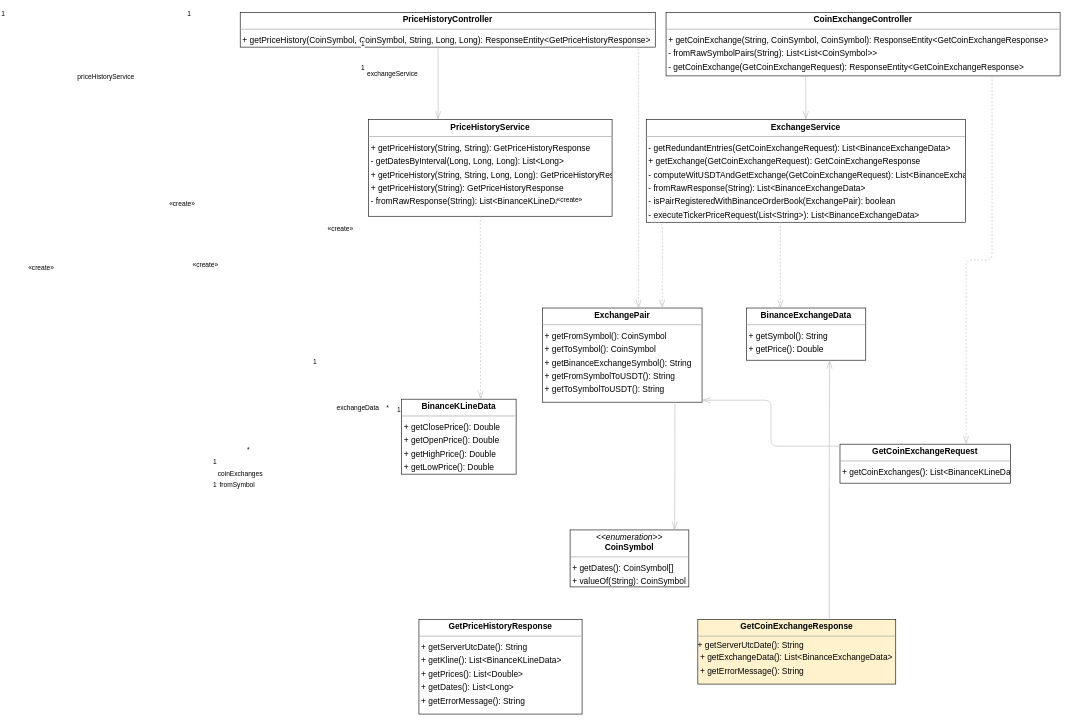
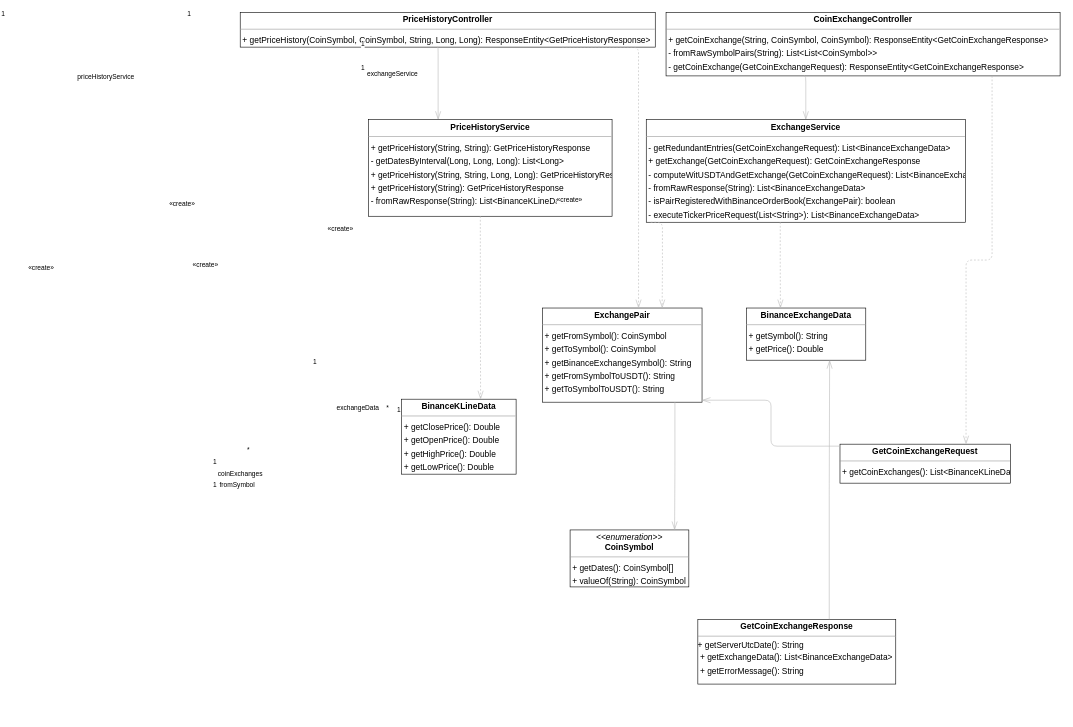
  <mxCell id="0" />
  <mxCell id="1" parent="0" />
  <mxCell id="2" value="&lt;p style=&quot;margin:0px;margin-top:4px;text-align:center;&quot;&gt;&lt;b&gt;BinanceExchangeData&lt;/b&gt;&lt;/p&gt;&lt;hr size=&quot;1&quot;&gt;&lt;p style=&quot;margin:0 0 0 4px;line-height:1.6;&quot;&gt;+ getSymbol(): String&lt;br&gt;+ getPrice(): Double&lt;br&gt;&lt;br&gt;&lt;/p&gt;" style="verticalAlign=top;align=left;overflow=fill;fontSize=14;fontFamily=Helvetica;html=1;rounded=0;shadow=0;comic=0;labelBackgroundColor=none;strokeWidth=1;" parent="1" vertex="1"><mxGeometry x="864" y="513" width="199" height="87" as="geometry" /></mxCell>
  <mxCell id="3" value="&lt;p style=&quot;margin:0px;margin-top:4px;text-align:center;&quot;&gt;&lt;b&gt;BinanceKLineData&lt;/b&gt;&lt;/p&gt;&lt;hr size=&quot;1&quot;&gt;&lt;p style=&quot;margin:0 0 0 4px;line-height:1.6;&quot;&gt;+ getClosePrice(): Double&lt;br&gt;+ getOpenPrice(): Double&lt;br&gt;+ getHighPrice(): Double&lt;br&gt;+ getLowPrice(): Double&lt;br&gt;&lt;br&gt;&lt;/p&gt;" style="verticalAlign=top;align=left;overflow=fill;fontSize=14;fontFamily=Helvetica;html=1;rounded=0;shadow=0;comic=0;labelBackgroundColor=none;strokeWidth=1;" parent="1" vertex="1"><mxGeometry x="289" y="665" width="191" height="125" as="geometry" /></mxCell>
  <mxCell id="4" value="&lt;p style=&quot;margin:0px;margin-top:4px;text-align:center;&quot;&gt;&lt;b&gt;CoinExchangeController&lt;/b&gt;&lt;/p&gt;&lt;hr size=&quot;1&quot;/&gt;&lt;p style=&quot;margin:0 0 0 4px;line-height:1.6;&quot;&gt;+ getCoinExchange(String, CoinSymbol, CoinSymbol): ResponseEntity&amp;lt;GetCoinExchangeResponse&amp;gt;&lt;br/&gt;- fromRawSymbolPairs(String): List&amp;lt;List&amp;lt;CoinSymbol&amp;gt;&amp;gt;&lt;br/&gt;- getCoinExchange(GetCoinExchangeRequest): ResponseEntity&amp;lt;GetCoinExchangeResponse&amp;gt;&lt;/p&gt;" style="verticalAlign=top;align=left;overflow=fill;fontSize=14;fontFamily=Helvetica;html=1;rounded=0;shadow=0;comic=0;labelBackgroundColor=none;strokeWidth=1;" parent="1" vertex="1"><mxGeometry x="730" y="20" width="657" height="106" as="geometry" /></mxCell>
  <mxCell id="5" value="&lt;p style=&quot;margin:0px;margin-top:4px;text-align:center;&quot;&gt;&lt;i&gt;&amp;lt;&amp;lt;enumeration&amp;gt;&amp;gt;&lt;/i&gt;&lt;br/&gt;&lt;b&gt;CoinSymbol&lt;/b&gt;&lt;/p&gt;&lt;hr size=&quot;1&quot;/&gt;&lt;p style=&quot;margin:0 0 0 4px;line-height:1.6;&quot;&gt;+ getDates(): CoinSymbol[]&lt;br/&gt;+ valueOf(String): CoinSymbol&lt;/p&gt;" style="verticalAlign=top;align=left;overflow=fill;fontSize=14;fontFamily=Helvetica;html=1;rounded=0;shadow=0;comic=0;labelBackgroundColor=none;strokeWidth=1;" parent="1" vertex="1"><mxGeometry x="570" y="883" width="198" height="95" as="geometry" /></mxCell>
  <mxCell id="6" value="&lt;p style=&quot;margin:0px;margin-top:4px;text-align:center;&quot;&gt;&lt;b&gt;ExchangePair&lt;/b&gt;&lt;/p&gt;&lt;hr size=&quot;1&quot;&gt;&lt;p style=&quot;margin:0 0 0 4px;line-height:1.6;&quot;&gt;+ getFromSymbol(): CoinSymbol&lt;br&gt;+ getToSymbol(): CoinSymbol&lt;br&gt;+ getBinanceExchangeSymbol(): String&lt;br&gt;+ getFromSymbolToUSDT(): String&lt;br&gt;+ getToSymbolToUSDT(): String&lt;/p&gt;" style="verticalAlign=top;align=left;overflow=fill;fontSize=14;fontFamily=Helvetica;html=1;rounded=0;shadow=0;comic=0;labelBackgroundColor=none;strokeWidth=1;" parent="1" vertex="1"><mxGeometry x="524" y="513" width="266" height="157" as="geometry" /></mxCell>
  <mxCell id="7" value="&lt;p style=&quot;margin:0px;margin-top:4px;text-align:center;&quot;&gt;&lt;b&gt;ExchangeService&lt;/b&gt;&lt;/p&gt;&lt;hr size=&quot;1&quot;/&gt;&lt;p style=&quot;margin:0 0 0 4px;line-height:1.6;&quot;&gt;- getRedundantEntries(GetCoinExchangeRequest): List&amp;lt;BinanceExchangeData&amp;gt;&lt;br/&gt;+ getExchange(GetCoinExchangeRequest): GetCoinExchangeResponse&lt;br/&gt;- computeWitUSDTAndGetExchange(GetCoinExchangeRequest): List&amp;lt;BinanceExchangeData&amp;gt;&lt;br/&gt;- fromRawResponse(String): List&amp;lt;BinanceExchangeData&amp;gt;&lt;br/&gt;- isPairRegisteredWithBinanceOrderBook(ExchangePair): boolean&lt;br/&gt;- executeTickerPriceRequest(List&amp;lt;String&amp;gt;): List&amp;lt;BinanceExchangeData&amp;gt;&lt;/p&gt;" style="verticalAlign=top;align=left;overflow=fill;fontSize=14;fontFamily=Helvetica;html=1;rounded=0;shadow=0;comic=0;labelBackgroundColor=none;strokeWidth=1;" parent="1" vertex="1"><mxGeometry x="697" y="199" width="532" height="171" as="geometry" /></mxCell>
  <mxCell id="8" value="&lt;p style=&quot;margin:0px;margin-top:4px;text-align:center;&quot;&gt;&lt;b&gt;GetCoinExchangeRequest&lt;/b&gt;&lt;/p&gt;&lt;hr size=&quot;1&quot;&gt;&lt;p style=&quot;margin:0 0 0 4px;line-height:1.6;&quot;&gt;+ getCoinExchanges(): List&amp;lt;BinanceKLineData&amp;gt;&lt;br&gt;&lt;/p&gt;" style="verticalAlign=top;align=left;overflow=fill;fontSize=14;fontFamily=Helvetica;html=1;rounded=0;shadow=0;comic=0;labelBackgroundColor=none;strokeWidth=1;" parent="1" vertex="1"><mxGeometry x="1020" y="740" width="284" height="65" as="geometry" /></mxCell>
- <mxCell id="9" value="&lt;p style=&quot;margin:0px;margin-top:4px;text-align:center;&quot;&gt;&lt;b&gt;GetCoinExchangeResponse&lt;/b&gt;&lt;/p&gt;&lt;hr size=&quot;1&quot;&gt;+ getServerUtcDate(): String&lt;p style=&quot;margin:0 0 0 4px;line-height:1.6;&quot;&gt;+ getExchangeData(): List&amp;lt;BinanceExchangeData&amp;gt;&lt;br&gt;+ getErrorMessage(): String&lt;br&gt;&lt;br&gt;&lt;/p&gt;" style="verticalAlign=top;align=left;overflow=fill;fontSize=14;fontFamily=Helvetica;html=1;rounded=0;shadow=0;comic=0;labelBackgroundColor=none;strokeWidth=1;fillColor=#fff2cc;" parent="1" vertex="1"><mxGeometry x="783" y="1032" width="330" height="108" as="geometry" /></mxCell>
- <mxCell id="10" value="&lt;p style=&quot;margin:0px;margin-top:4px;text-align:center;&quot;&gt;&lt;b&gt;GetPriceHistoryResponse&lt;/b&gt;&lt;/p&gt;&lt;hr size=&quot;1&quot;&gt;&lt;p style=&quot;margin:0 0 0 4px;line-height:1.6;&quot;&gt;+ getServerUtcDate(): String&lt;br&gt;+ getKline(): List&amp;lt;BinanceKLineData&amp;gt;&lt;br&gt;+ getPrices(): List&amp;lt;Double&amp;gt;&lt;br&gt;+ getDates(): List&amp;lt;Long&amp;gt;&lt;br&gt;+ getErrorMessage(): String&lt;br&gt;&lt;br&gt;&lt;/p&gt;" style="verticalAlign=top;align=left;overflow=fill;fontSize=14;fontFamily=Helvetica;html=1;rounded=0;shadow=0;comic=0;labelBackgroundColor=none;strokeWidth=1;" parent="1" vertex="1"><mxGeometry x="318" y="1032" width="272" height="158" as="geometry" /></mxCell>
+ <mxCell id="9" value="&lt;p style=&quot;margin:0px;margin-top:4px;text-align:center;&quot;&gt;&lt;b&gt;GetCoinExchangeResponse&lt;/b&gt;&lt;/p&gt;&lt;hr size=&quot;1&quot;&gt;+ getServerUtcDate(): String&lt;p style=&quot;margin:0 0 0 4px;line-height:1.6;&quot;&gt;+ getExchangeData(): List&amp;lt;BinanceExchangeData&amp;gt;&lt;br&gt;+ getErrorMessage(): String&lt;br&gt;&lt;br&gt;&lt;/p&gt;" style="verticalAlign=top;align=left;overflow=fill;fontSize=14;fontFamily=Helvetica;html=1;rounded=0;shadow=0;comic=0;labelBackgroundColor=none;strokeWidth=1;" parent="1" vertex="1"><mxGeometry x="783" y="1032" width="330" height="108" as="geometry" /></mxCell>
  <mxCell id="11" value="&lt;p style=&quot;margin:0px;margin-top:4px;text-align:center;&quot;&gt;&lt;b&gt;PriceHistoryController&lt;/b&gt;&lt;/p&gt;&lt;hr size=&quot;1&quot;/&gt;&lt;p style=&quot;margin:0 0 0 4px;line-height:1.6;&quot;&gt;+ getPriceHistory(CoinSymbol, CoinSymbol, String, Long, Long): ResponseEntity&amp;lt;GetPriceHistoryResponse&amp;gt;&lt;/p&gt;" style="verticalAlign=top;align=left;overflow=fill;fontSize=14;fontFamily=Helvetica;html=1;rounded=0;shadow=0;comic=0;labelBackgroundColor=none;strokeWidth=1;" parent="1" vertex="1"><mxGeometry x="20" y="20" width="692" height="58" as="geometry" /></mxCell>
  <mxCell id="12" value="&lt;p style=&quot;margin:0px;margin-top:4px;text-align:center;&quot;&gt;&lt;b&gt;PriceHistoryService&lt;/b&gt;&lt;/p&gt;&lt;hr size=&quot;1&quot;/&gt;&lt;p style=&quot;margin:0 0 0 4px;line-height:1.6;&quot;&gt;+ getPriceHistory(String, String): GetPriceHistoryResponse&lt;br/&gt;- getDatesByInterval(Long, Long, Long): List&amp;lt;Long&amp;gt;&lt;br/&gt;+ getPriceHistory(String, String, Long, Long): GetPriceHistoryResponse&lt;br/&gt;+ getPriceHistory(String): GetPriceHistoryResponse&lt;br/&gt;- fromRawResponse(String): List&amp;lt;BinanceKLineData&amp;gt;&lt;/p&gt;" style="verticalAlign=top;align=left;overflow=fill;fontSize=14;fontFamily=Helvetica;html=1;rounded=0;shadow=0;comic=0;labelBackgroundColor=none;strokeWidth=1;" parent="1" vertex="1"><mxGeometry x="234" y="199" width="406" height="161" as="geometry" /></mxCell>
  <mxCell id="13" value="" style="html=1;rounded=1;edgeStyle=orthogonalEdgeStyle;dashed=0;startArrow=diamondThinstartSize=12;endArrow=openThin;endSize=12;strokeColor=#bbbbbb;exitX=0.35;exitY=1;exitDx=0;exitDy=0;entryX=0.500;entryY=0.000;entryDx=0;entryDy=0;exitPerimeter=0;" parent="1" source="4" target="7" edge="1"><mxGeometry width="50" height="50" relative="1" as="geometry"><Array as="points"><mxPoint x="963" y="126" /></Array></mxGeometry></mxCell>
  <mxCell id="14" value="1" style="edgeLabel;resizable=0;html=1;align=left;verticalAlign=top;strokeColor=default;" parent="13" vertex="1" connectable="0"><mxGeometry x="220" y="60" as="geometry" /></mxCell>
  <mxCell id="15" value="1" style="edgeLabel;resizable=0;html=1;align=left;verticalAlign=top;strokeColor=default;" parent="13" vertex="1" connectable="0"><mxGeometry x="220" y="100" as="geometry" /></mxCell>
  <mxCell id="16" value="exchangeService" style="edgeLabel;resizable=0;html=1;align=left;verticalAlign=top;strokeColor=default;" parent="13" vertex="1" connectable="0"><mxGeometry x="230" y="110" as="geometry" /></mxCell>
  <mxCell id="17" value="" style="html=1;rounded=1;edgeStyle=orthogonalEdgeStyle;dashed=1;startArrow=none;endArrow=openThin;endSize=12;strokeColor=#bbbbbb;exitX=0.828;exitY=1.001;exitDx=0;exitDy=0;entryX=0.740;entryY=0.000;entryDx=0;entryDy=0;" parent="1" source="4" target="8" edge="1"><mxGeometry width="50" height="50" relative="1" as="geometry"><Array as="points" /></mxGeometry></mxCell>
  <mxCell id="18" value="«create»" style="edgeLabel;resizable=0;html=1;align=left;verticalAlign=top;strokeColor=default;" parent="17" vertex="1" connectable="0"><mxGeometry x="546" y="320" as="geometry" /></mxCell>
  <mxCell id="19" value="" style="html=1;rounded=1;edgeStyle=orthogonalEdgeStyle;dashed=0;startArrow=diamondThinstartSize=12;endArrow=openThin;endSize=12;strokeColor=#bbbbbb;exitX=0.830;exitY=1.000;exitDx=0;exitDy=0;entryX=0.880;entryY=0.000;entryDx=0;entryDy=0;" parent="1" source="6" target="5" edge="1"><mxGeometry width="50" height="50" relative="1" as="geometry"><Array as="points" /></mxGeometry></mxCell>
  <mxCell id="20" value="1" style="edgeLabel;resizable=0;html=1;align=left;verticalAlign=top;strokeColor=default;" parent="19" vertex="1" connectable="0"><mxGeometry x="-27" y="756" as="geometry" /></mxCell>
  <mxCell id="21" value="1" style="edgeLabel;resizable=0;html=1;align=left;verticalAlign=top;strokeColor=default;" parent="19" vertex="1" connectable="0"><mxGeometry x="-27" y="795" as="geometry" /></mxCell>
  <mxCell id="22" value="fromSymbol" style="edgeLabel;resizable=0;html=1;align=left;verticalAlign=top;strokeColor=default;" parent="19" vertex="1" connectable="0"><mxGeometry x="-16" y="795" as="geometry" /></mxCell>
  <mxCell id="23" value="" style="html=1;rounded=1;edgeStyle=orthogonalEdgeStyle;dashed=1;startArrow=none;endArrow=openThin;endSize=12;strokeColor=#bbbbbb;exitX=0.420;exitY=1.000;exitDx=0;exitDy=0;entryX=0.285;entryY=0.000;entryDx=0;entryDy=0;" parent="1" source="7" target="2" edge="1"><mxGeometry width="50" height="50" relative="1" as="geometry"><Array as="points" /></mxGeometry></mxCell>
  <mxCell id="24" value="«create»" style="edgeLabel;resizable=0;html=1;align=left;verticalAlign=top;strokeColor=default;" parent="23" vertex="1" connectable="0"><mxGeometry x="164" y="368" as="geometry" /></mxCell>
  <mxCell id="25" value="" style="html=1;rounded=1;edgeStyle=orthogonalEdgeStyle;dashed=1;startArrow=none;endArrow=openThin;endSize=12;strokeColor=#bbbbbb;exitX=0.014;exitY=1.000;exitDx=0;exitDy=0;entryX=0.750;entryY=0.000;entryDx=0;entryDy=0;" parent="1" source="7" target="6" edge="1"><mxGeometry width="50" height="50" relative="1" as="geometry"><Array as="points"><mxPoint x="724" y="370" /><mxPoint x="724" y="442" /></Array></mxGeometry></mxCell>
  <mxCell id="26" value="«create»" style="edgeLabel;resizable=0;html=1;align=left;verticalAlign=top;strokeColor=default;" parent="25" vertex="1" connectable="0"><mxGeometry x="-61" y="428" as="geometry" /></mxCell>
  <mxCell id="27" value="" style="html=1;rounded=1;edgeStyle=orthogonalEdgeStyle;dashed=0;startArrow=diamondThinstartSize=12;endArrow=openThin;endSize=12;strokeColor=#bbbbbb;exitX=0.000;exitY=0.051;exitDx=0;exitDy=0;entryX=1.000;entryY=0.979;entryDx=0;entryDy=0;" parent="1" source="8" target="6" edge="1"><mxGeometry width="50" height="50" relative="1" as="geometry"><Array as="points" /></mxGeometry></mxCell>
  <mxCell id="28" value="1" style="edgeLabel;resizable=0;html=1;align=left;verticalAlign=top;strokeColor=default;" parent="27" vertex="1" connectable="0"><mxGeometry x="280" y="670" as="geometry" /></mxCell>
  <mxCell id="29" value="*" style="edgeLabel;resizable=0;html=1;align=left;verticalAlign=top;strokeColor=default;" parent="27" vertex="1" connectable="0"><mxGeometry x="30" y="737" as="geometry" /></mxCell>
  <mxCell id="30" value="coinExchanges" style="edgeLabel;resizable=0;html=1;align=left;verticalAlign=top;strokeColor=default;" parent="27" vertex="1" connectable="0"><mxGeometry x="-19" y="777" as="geometry" /></mxCell>
  <mxCell id="31" value="" style="html=1;rounded=1;edgeStyle=orthogonalEdgeStyle;dashed=0;startArrow=diamondThinstartSize=12;endArrow=openThin;endSize=12;strokeColor=#bbbbbb;exitX=0.664;exitY=0.000;exitDx=0;exitDy=0;entryX=0.697;entryY=1.000;entryDx=0;entryDy=0;" parent="1" source="9" target="2" edge="1"><mxGeometry width="50" height="50" relative="1" as="geometry"><Array as="points" /></mxGeometry></mxCell>
  <mxCell id="32" value="1" style="edgeLabel;resizable=0;html=1;align=left;verticalAlign=top;strokeColor=default;" parent="31" vertex="1" connectable="0"><mxGeometry x="140" y="590" as="geometry" /></mxCell>
  <mxCell id="33" value="*" style="edgeLabel;resizable=0;html=1;align=left;verticalAlign=top;strokeColor=default;" parent="31" vertex="1" connectable="0"><mxGeometry x="262" y="666" as="geometry" /></mxCell>
  <mxCell id="34" value="exchangeData" style="edgeLabel;resizable=0;html=1;align=left;verticalAlign=top;strokeColor=default;" parent="31" vertex="1" connectable="0"><mxGeometry x="179" y="666" as="geometry" /></mxCell>
  <mxCell id="35" value="" style="html=1;rounded=1;edgeStyle=orthogonalEdgeStyle;dashed=1;startArrow=none;endArrow=openThin;endSize=12;strokeColor=#bbbbbb;exitX=0.775;exitY=0.999;exitDx=0;exitDy=0;entryX=0.602;entryY=0.000;entryDx=0;entryDy=0;" parent="1" source="11" target="6" edge="1"><mxGeometry width="50" height="50" relative="1" as="geometry"><Array as="points"><mxPoint x="684" y="78" /></Array></mxGeometry></mxCell>
  <mxCell id="36" value="«create»" style="edgeLabel;resizable=0;html=1;align=left;verticalAlign=top;strokeColor=default;" parent="35" vertex="1" connectable="0"><mxGeometry x="-100" y="326" as="geometry" /></mxCell>
  <mxCell id="37" value="" style="html=1;rounded=1;edgeStyle=orthogonalEdgeStyle;dashed=0;startArrow=diamondThinstartSize=12;endArrow=openThin;endSize=12;strokeColor=#bbbbbb;exitX=0.475;exitY=1.001;exitDx=0;exitDy=0;" parent="1" source="11" target="12" edge="1"><mxGeometry width="50" height="50" relative="1" as="geometry"><Array as="points"><mxPoint x="350" y="78" /></Array><mxPoint x="360" y="200" as="targetPoint" /></mxGeometry></mxCell>
  <mxCell id="38" value="1" style="edgeLabel;resizable=0;html=1;align=left;verticalAlign=top;strokeColor=default;" parent="37" vertex="1" connectable="0"><mxGeometry x="-380" y="10" as="geometry" /></mxCell>
  <mxCell id="39" value="1" style="edgeLabel;resizable=0;html=1;align=left;verticalAlign=top;strokeColor=default;" parent="37" vertex="1" connectable="0"><mxGeometry x="-70" y="10" as="geometry" /></mxCell>
  <mxCell id="40" value="priceHistoryService" style="edgeLabel;resizable=0;html=1;align=left;verticalAlign=top;strokeColor=default;" parent="37" vertex="1" connectable="0"><mxGeometry x="-253" y="114" as="geometry" /></mxCell>
  <mxCell id="41" value="" style="html=1;rounded=1;edgeStyle=orthogonalEdgeStyle;dashed=1;startArrow=none;endArrow=openThin;endSize=12;strokeColor=#bbbbbb;exitX=0.459;exitY=1.000;exitDx=0;exitDy=0;entryX=0.690;entryY=0.000;entryDx=0;entryDy=0;" parent="1" source="12" target="3" edge="1"><mxGeometry width="50" height="50" relative="1" as="geometry"><Array as="points" /></mxGeometry></mxCell>
  <mxCell id="42" value="«create»" style="edgeLabel;resizable=0;html=1;align=left;verticalAlign=top;strokeColor=default;" parent="41" vertex="1" connectable="0"><mxGeometry x="-335" y="433" as="geometry" /></mxCell>
